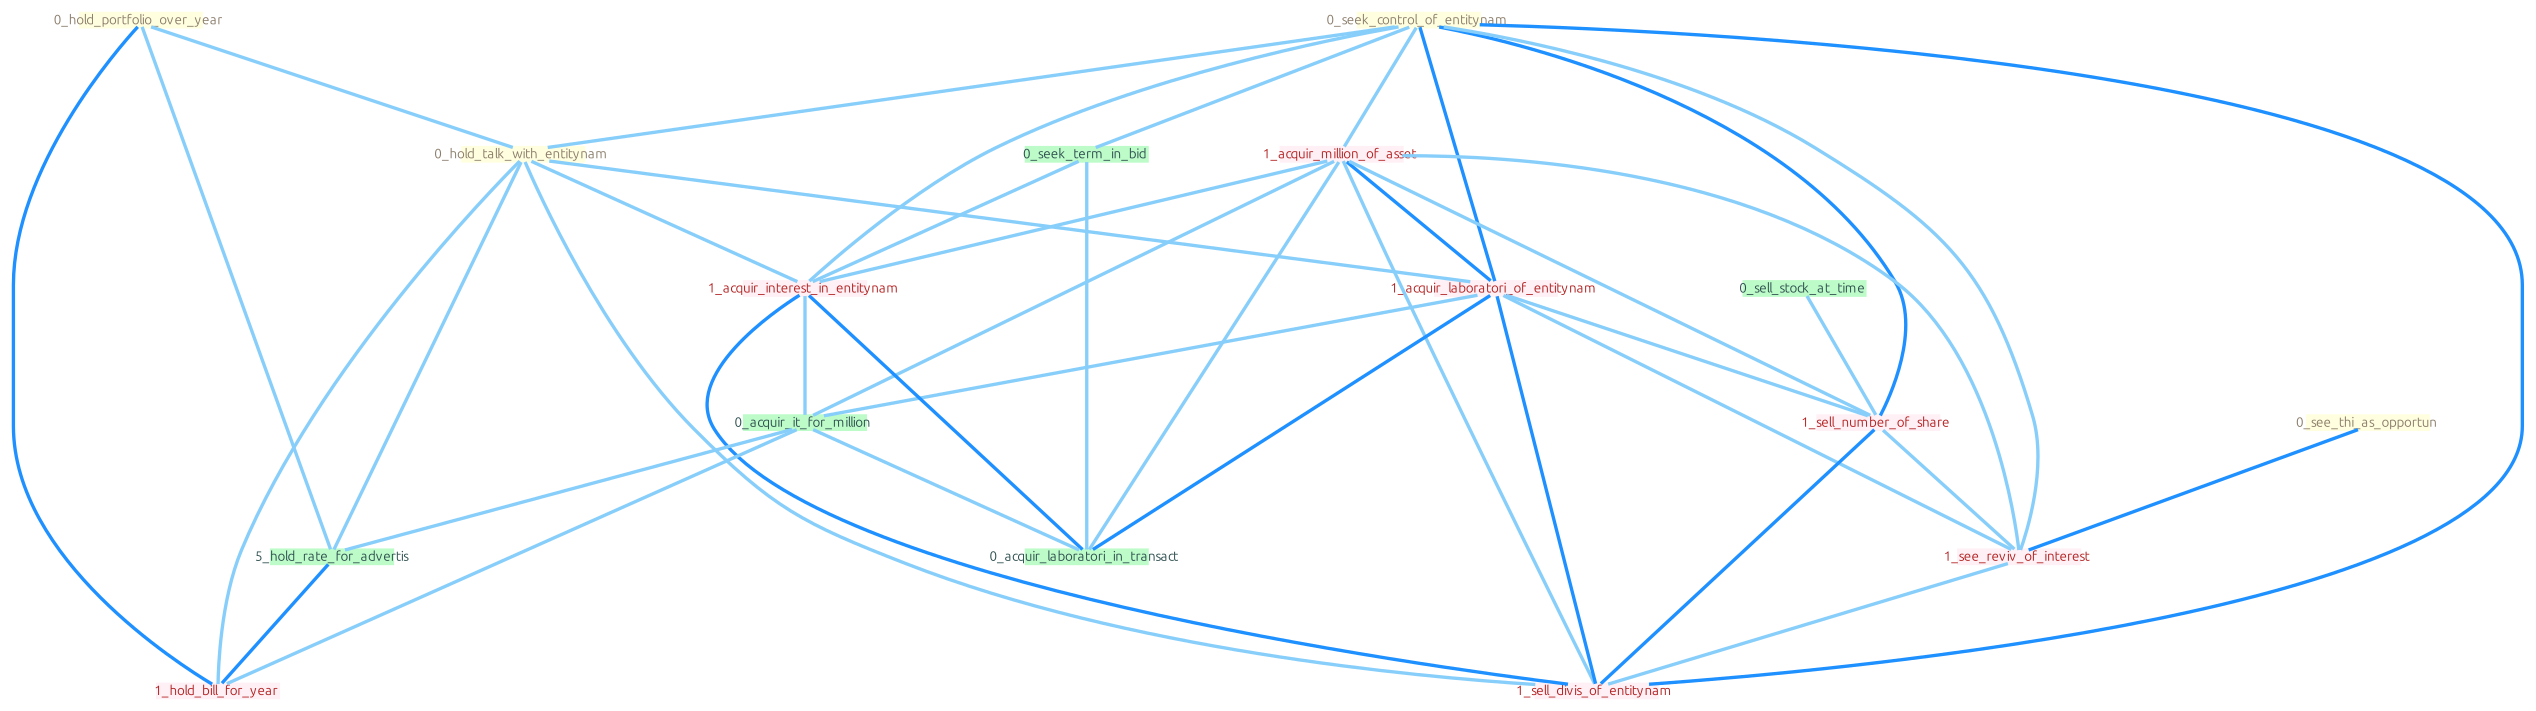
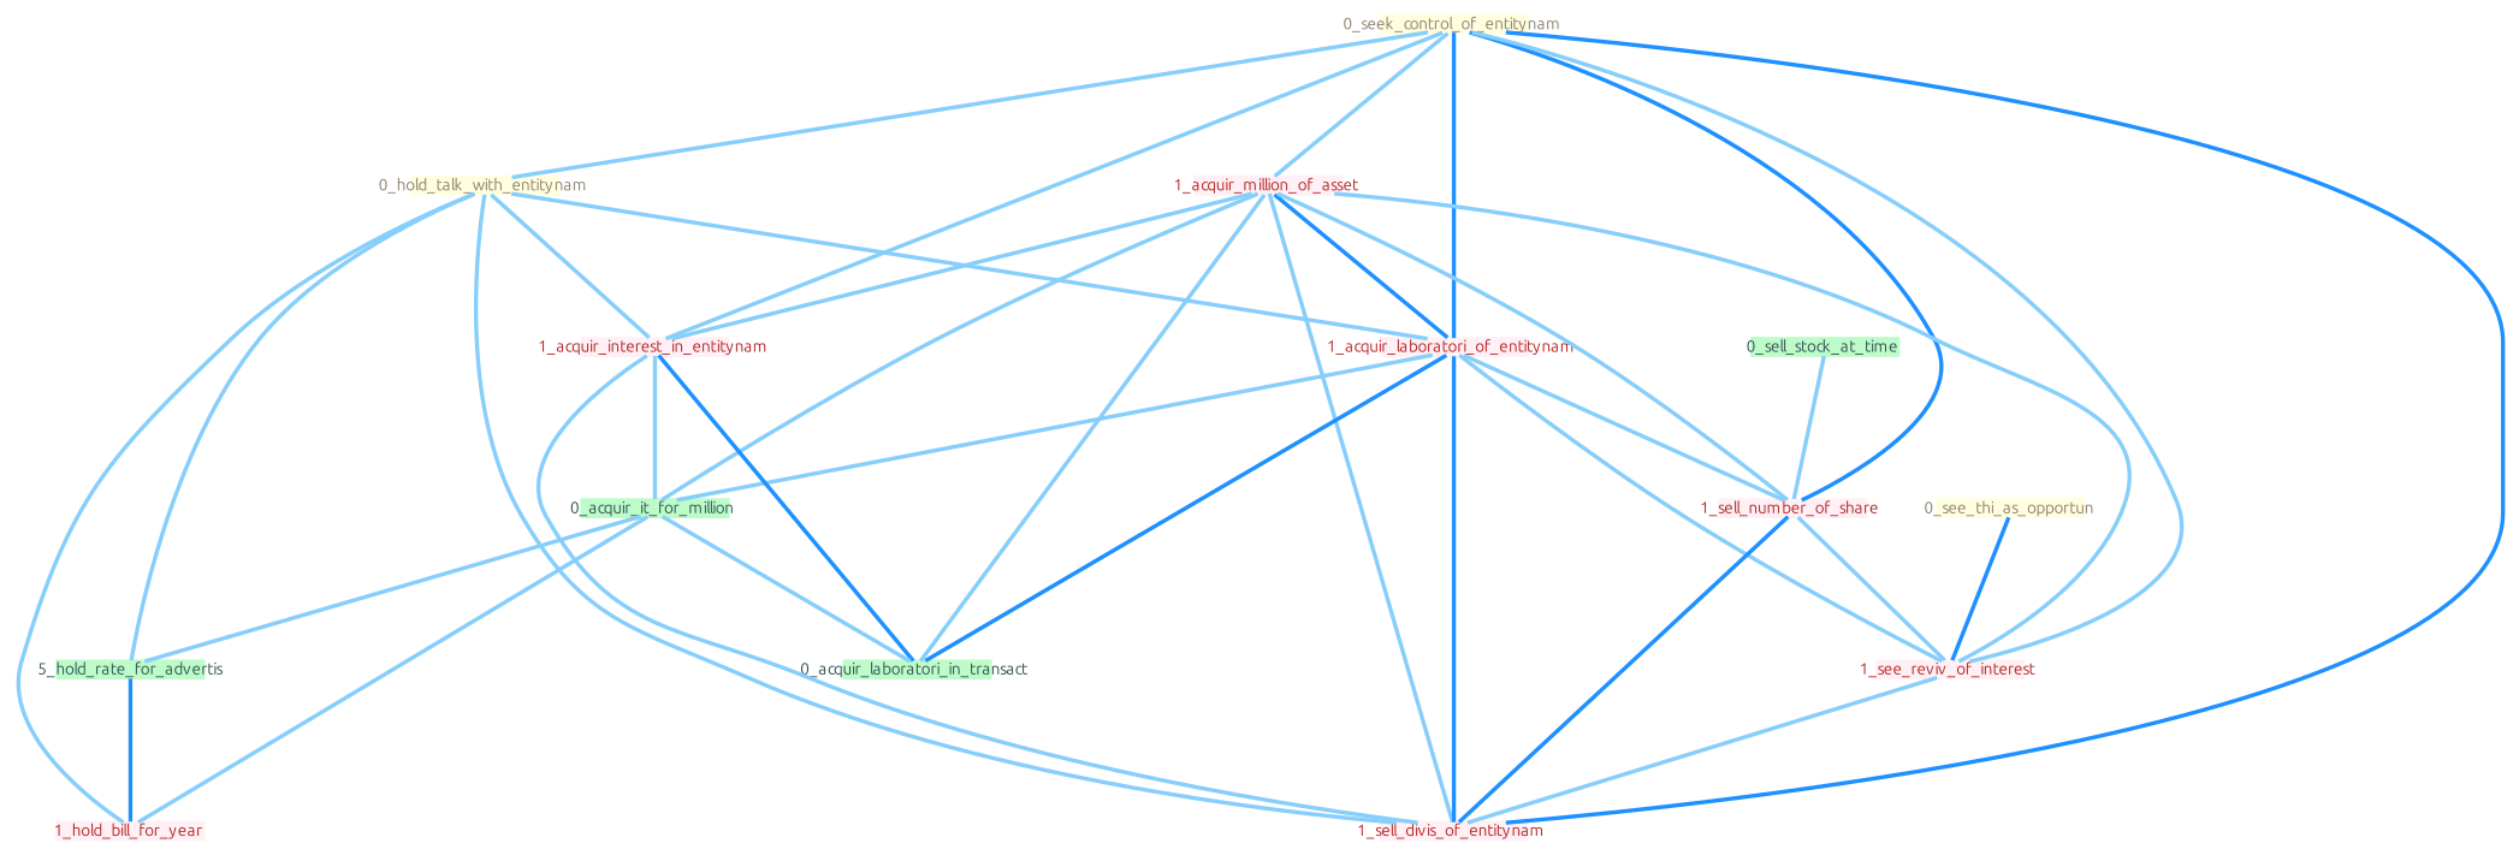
  graph {
    fontname=Ubuntu
    node [color="#fff0f5" fixedsize=true fontcolor="#b22222" fontname=Ubuntu fontsize=4 shape=polygon style=filled]
    edge [color="#87cefa" fontname=Ubuntu w=1]
-   "0_hold_portfolio_over_year " [color="#ffffe0" fontcolor="#8b7d6b" height=.06 width=.5]
    "0_see_thi_as_opportun " [color="#ffffe0" fontcolor="#8b7d6b" height=.06 width=.5]
    "0_seek_control_of_entitynam " [color="#ffffe0" fontcolor="#8b7d6b" height=.06 width=.5]
    "0_hold_talk_with_entitynam " [color="#ffffe0" fontcolor="#8b7d6b" height=.06 width=.5]
    "1_acquir_million_of_asset " [height=.06 width=.5]
    "1_acquir_laboratori_of_entitynam " [height=.06 width=.5]
    "1_acquir_interest_in_entitynam " [height=.06 width=.5]
    "1_sell_number_of_share " [height=.06 width=.5]
    "1_see_reviv_of_interest " [height=.06 width=.5]
    "1_hold_bill_for_year " [height=.06 width=.5]
    "1_sell_divis_of_entitynam " [height=.06 width=.5]
    n12 [color="#BDFCC9" fontcolor="#2f4f4f" height=.06 label="5_hold_rate_for_advertis" width=.5]
-   "0_seek_term_in_bid " [color="#BDFCC9" fontcolor="#2f4f4f" height=.06 width=.5]
    "0_acquir_it_for_million " [color="#BDFCC9" fontcolor="#2f4f4f" height=.06 width=.5]
    "0_acquir_laboratori_in_transact " [color="#BDFCC9" fontcolor="#2f4f4f" height=.06 width=.5]
    "0_sell_stock_at_time " [color="#BDFCC9" fontcolor="#2f4f4f" height=.06 width=.5]
    subgraph sub_1 {
-     "0_hold_portfolio_over_year "
      "0_see_thi_as_opportun "
      "0_seek_control_of_entitynam "
      "0_hold_talk_with_entitynam "
    }
    subgraph sub_2 {
      "1_acquir_million_of_asset "
      "1_acquir_laboratori_of_entitynam "
      "1_acquir_interest_in_entitynam "
      "1_sell_number_of_share "
      "1_see_reviv_of_interest "
      "1_hold_bill_for_year "
      "1_sell_divis_of_entitynam "
    }
-   "0_hold_portfolio_over_year " -- "0_hold_talk_with_entitynam "
-   "0_hold_portfolio_over_year " -- "1_hold_bill_for_year " [color="#1e90ff" w=2]
-   "0_hold_portfolio_over_year " -- n12
    "0_see_thi_as_opportun " -- "1_see_reviv_of_interest " [color="#1e90ff"]
    "0_seek_control_of_entitynam " -- "0_hold_talk_with_entitynam "
    "0_seek_control_of_entitynam " -- "1_acquir_million_of_asset "
    "0_seek_control_of_entitynam " -- "1_acquir_laboratori_of_entitynam " [color="#1e90ff" w=2]
    "0_seek_control_of_entitynam " -- "1_acquir_interest_in_entitynam "
    "0_seek_control_of_entitynam " -- "1_sell_number_of_share " [color="#1e90ff"]
    "0_seek_control_of_entitynam " -- "1_see_reviv_of_interest "
    "0_seek_control_of_entitynam " -- "1_sell_divis_of_entitynam " [color="#1e90ff" w=2]
-   "0_seek_control_of_entitynam " -- "0_seek_term_in_bid "
    "0_hold_talk_with_entitynam " -- "1_acquir_laboratori_of_entitynam "
    "0_hold_talk_with_entitynam " -- "1_acquir_interest_in_entitynam "
    "0_hold_talk_with_entitynam " -- "1_hold_bill_for_year "
    "0_hold_talk_with_entitynam " -- "1_sell_divis_of_entitynam "
    "0_hold_talk_with_entitynam " -- n12
    "1_acquir_million_of_asset " -- "1_acquir_laboratori_of_entitynam " [color="#1e90ff" w=2]
    "1_acquir_million_of_asset " -- "1_acquir_interest_in_entitynam "
    "1_acquir_million_of_asset " -- "1_sell_number_of_share "
    "1_acquir_million_of_asset " -- "1_see_reviv_of_interest "
    "1_acquir_million_of_asset " -- "1_sell_divis_of_entitynam "
    "1_acquir_million_of_asset " -- "0_acquir_it_for_million "
    "1_acquir_million_of_asset " -- "0_acquir_laboratori_in_transact "
    "1_acquir_laboratori_of_entitynam " -- "1_sell_number_of_share "
    "1_acquir_laboratori_of_entitynam " -- "1_see_reviv_of_interest "
    "1_acquir_laboratori_of_entitynam " -- "1_sell_divis_of_entitynam " [color="#1e90ff" w=2]
    "1_acquir_laboratori_of_entitynam " -- "0_acquir_it_for_million "
    "1_acquir_laboratori_of_entitynam " -- "0_acquir_laboratori_in_transact " [color="#1e90ff" w=2]
-   "1_acquir_interest_in_entitynam " -- "1_sell_divis_of_entitynam " [color="#1e90ff"]
+   "1_acquir_interest_in_entitynam " -- "1_sell_divis_of_entitynam "
    "1_acquir_interest_in_entitynam " -- "0_acquir_it_for_million "
    "1_acquir_interest_in_entitynam " -- "0_acquir_laboratori_in_transact " [color="#1e90ff" w=2]
    "1_sell_number_of_share " -- "1_see_reviv_of_interest "
    "1_sell_number_of_share " -- "1_sell_divis_of_entitynam " [color="#1e90ff" w=2]
    "1_see_reviv_of_interest " -- "1_sell_divis_of_entitynam "
    n12 -- "1_hold_bill_for_year " [color="#1e90ff" w=2]
-   "0_seek_term_in_bid " -- "1_acquir_interest_in_entitynam "
-   "0_seek_term_in_bid " -- "0_acquir_laboratori_in_transact "
    "0_acquir_it_for_million " -- "1_hold_bill_for_year "
    "0_acquir_it_for_million " -- n12
    "0_acquir_it_for_million " -- "0_acquir_laboratori_in_transact "
    "0_sell_stock_at_time " -- "1_sell_number_of_share "
  }
